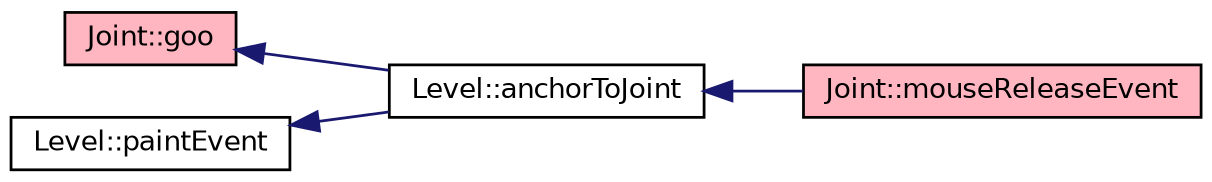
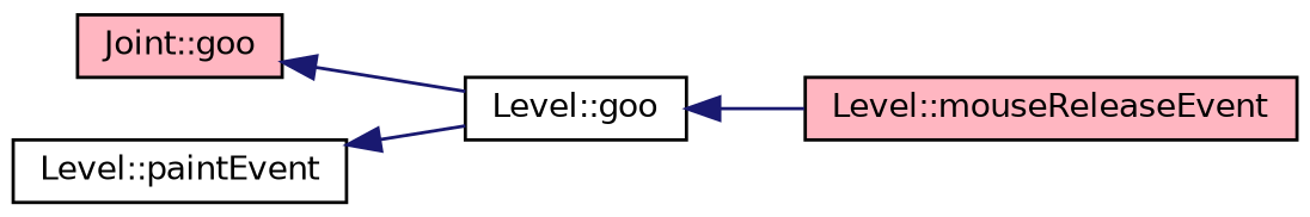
  digraph {
    rankdir=LR
    node [color=black fillcolor=lightpink fontname=Helvetica fontsize=10 shape=record style=filled]
    edge [color=midnightblue dir=back fontname=Helvetica fontsize=10 labelfontname=Helvetica labelfontsize=10 style=solid]
    n1 [fontcolor=black height=0.2 label="Joint::goo" width=0.4]
-   n2 [fillcolor=white height=0.2 label="Level::anchorToJoint" width=0.4]
-   n3 [height=0.2 label="Joint::mouseReleaseEvent" width=0.4]
+   n2 [fillcolor=white height=0.2 label="Level::goo" width=0.4]
+   n3 [height=0.2 label="Level::mouseReleaseEvent" width=0.4]
    n4 [fillcolor=white height=0.2 label="Level::paintEvent" width=0.4]
    n1 -> n2
    n2 -> n3
    n4 -> n2
  }
